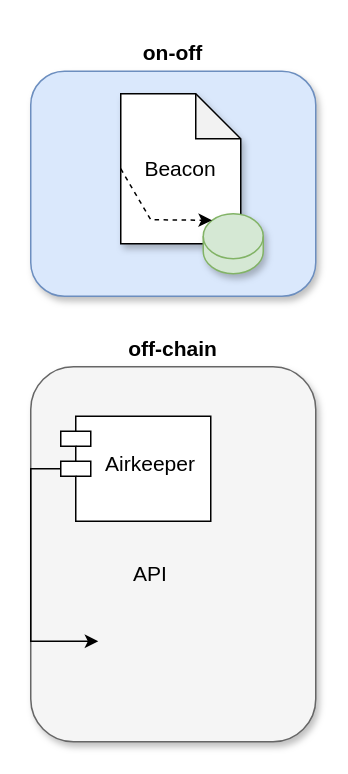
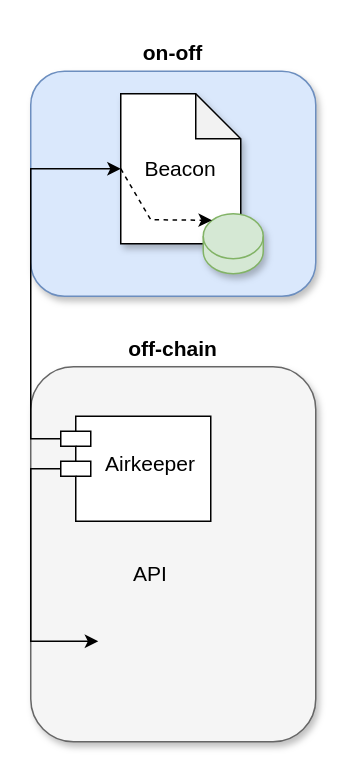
  <mxCell id="0" />
  <mxCell id="1" parent="0" />
  <mxCell id="2" value="" style="rounded=1;whiteSpace=wrap;html=1;shadow=1;fillColor=#dae8fc;strokeColor=#6c8ebf;" vertex="1" parent="1"><mxGeometry x="20" y="47" width="190" height="150" as="geometry" /></mxCell>
  <mxCell id="3" value="&lt;font style=&quot;font-size: 14px&quot;&gt;Beacon&lt;/font&gt;" style="shape=note;whiteSpace=wrap;html=1;backgroundOutline=1;darkOpacity=0.05;shadow=1;" vertex="1" parent="1"><mxGeometry x="80" y="62" width="80" height="100" as="geometry" /></mxCell>
  <mxCell id="4" value="" style="shape=cylinder3;whiteSpace=wrap;html=1;boundedLbl=1;backgroundOutline=1;size=15;shadow=1;fontSize=14;fillColor=#d5e8d4;strokeColor=#82b366;" vertex="1" parent="1"><mxGeometry x="135" y="142" width="40" height="40" as="geometry" /></mxCell>
  <mxCell id="5" value="" style="rounded=1;whiteSpace=wrap;html=1;shadow=1;fillColor=#f5f5f5;strokeColor=#666666;fontColor=#333333;" vertex="1" parent="1"><mxGeometry x="20" y="244" width="190" height="250" as="geometry" /></mxCell>
  <mxCell id="6" value="&lt;b&gt;off-chain&lt;/b&gt;" style="text;html=1;strokeColor=none;fillColor=none;align=center;verticalAlign=middle;whiteSpace=wrap;rounded=0;shadow=1;fontSize=14;" vertex="1" parent="1"><mxGeometry x="65" y="217" width="100" height="30" as="geometry" /></mxCell>
+ <mxCell id="7" style="edgeStyle=orthogonalEdgeStyle;rounded=0;orthogonalLoop=1;jettySize=auto;html=1;exitX=0;exitY=0;exitDx=0;exitDy=15;exitPerimeter=0;entryX=0;entryY=0.5;entryDx=0;entryDy=0;entryPerimeter=0;fontSize=14;" edge="1" parent="1" source="9" target="3"><mxGeometry relative="1" as="geometry" /></mxCell>
  <mxCell id="8" style="edgeStyle=orthogonalEdgeStyle;rounded=0;orthogonalLoop=1;jettySize=auto;html=1;exitX=0;exitY=0;exitDx=0;exitDy=35;exitPerimeter=0;entryX=0.5;entryY=0;entryDx=0;entryDy=0;fontSize=14;" edge="1" parent="1" source="9" target="10"><mxGeometry relative="1" as="geometry" /></mxCell>
  <mxCell id="9" value="&#10;Airkeeper" style="shape=module;align=left;spacingLeft=20;align=center;verticalAlign=top;fontSize=14;" vertex="1" parent="1"><mxGeometry x="40" y="277" width="100" height="70" as="geometry" /></mxCell>
  <mxCell id="10" value="" style="shape=image;verticalLabelPosition=bottom;labelBackgroundColor=#ffffff;verticalAlign=top;aspect=fixed;imageAspect=0;image=https://encrypted-tbn0.gstatic.com/images?q=tbn:ANd9GcRNbAM_iQtPhMNVulyLBRSeBqFQQy3yhF4D_w&amp;usqp=CAU;rotation=-90;opacity=30;" vertex="1" parent="1"><mxGeometry x="65" y="382" width="90" height="90" as="geometry" /></mxCell>
  <mxCell id="11" value="API" style="text;html=1;strokeColor=none;fillColor=none;align=center;verticalAlign=middle;whiteSpace=wrap;rounded=0;fontSize=14;" vertex="1" parent="1"><mxGeometry x="70" y="367" width="60" height="30" as="geometry" /></mxCell>
  <mxCell id="12" value="&lt;b&gt;on-off&lt;/b&gt;" style="text;html=1;strokeColor=none;fillColor=none;align=center;verticalAlign=middle;whiteSpace=wrap;rounded=0;shadow=1;fontSize=14;" vertex="1" parent="1"><mxGeometry x="65" y="20" width="100" height="30" as="geometry" /></mxCell>
  <mxCell id="13" value="" style="endArrow=classic;html=1;rounded=0;fontSize=14;dashed=1;exitX=0;exitY=0.5;exitDx=0;exitDy=0;exitPerimeter=0;entryX=0.145;entryY=0;entryDx=0;entryDy=4.35;entryPerimeter=0;" edge="1" parent="1" source="3" target="4"><mxGeometry width="50" height="50" relative="1" as="geometry"><mxPoint x="360" y="180" as="sourcePoint" /><mxPoint x="410" y="130" as="targetPoint" /><Array as="points"><mxPoint x="100" y="146" /></Array></mxGeometry></mxCell>
